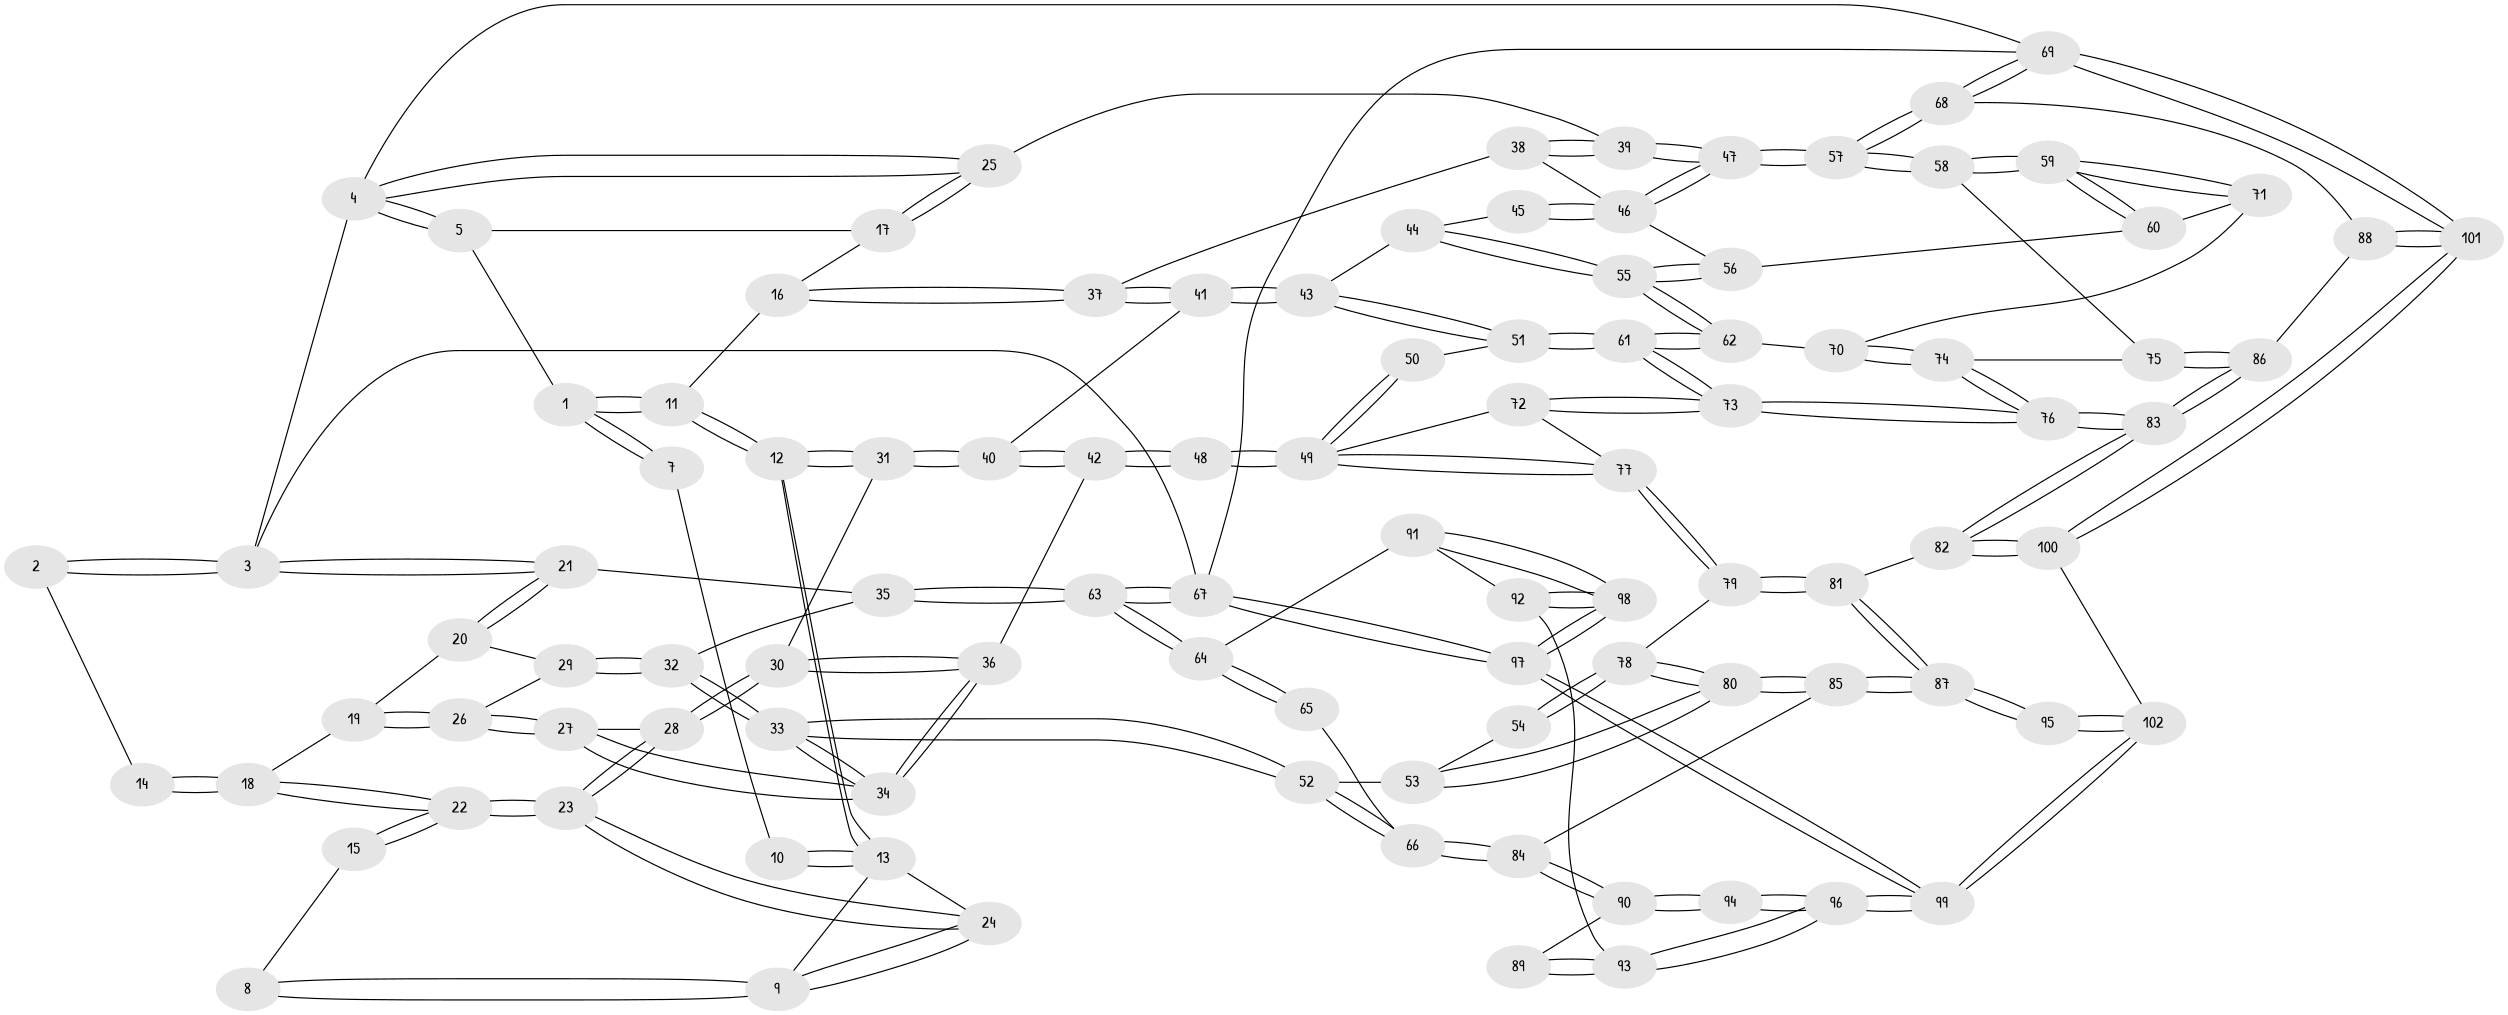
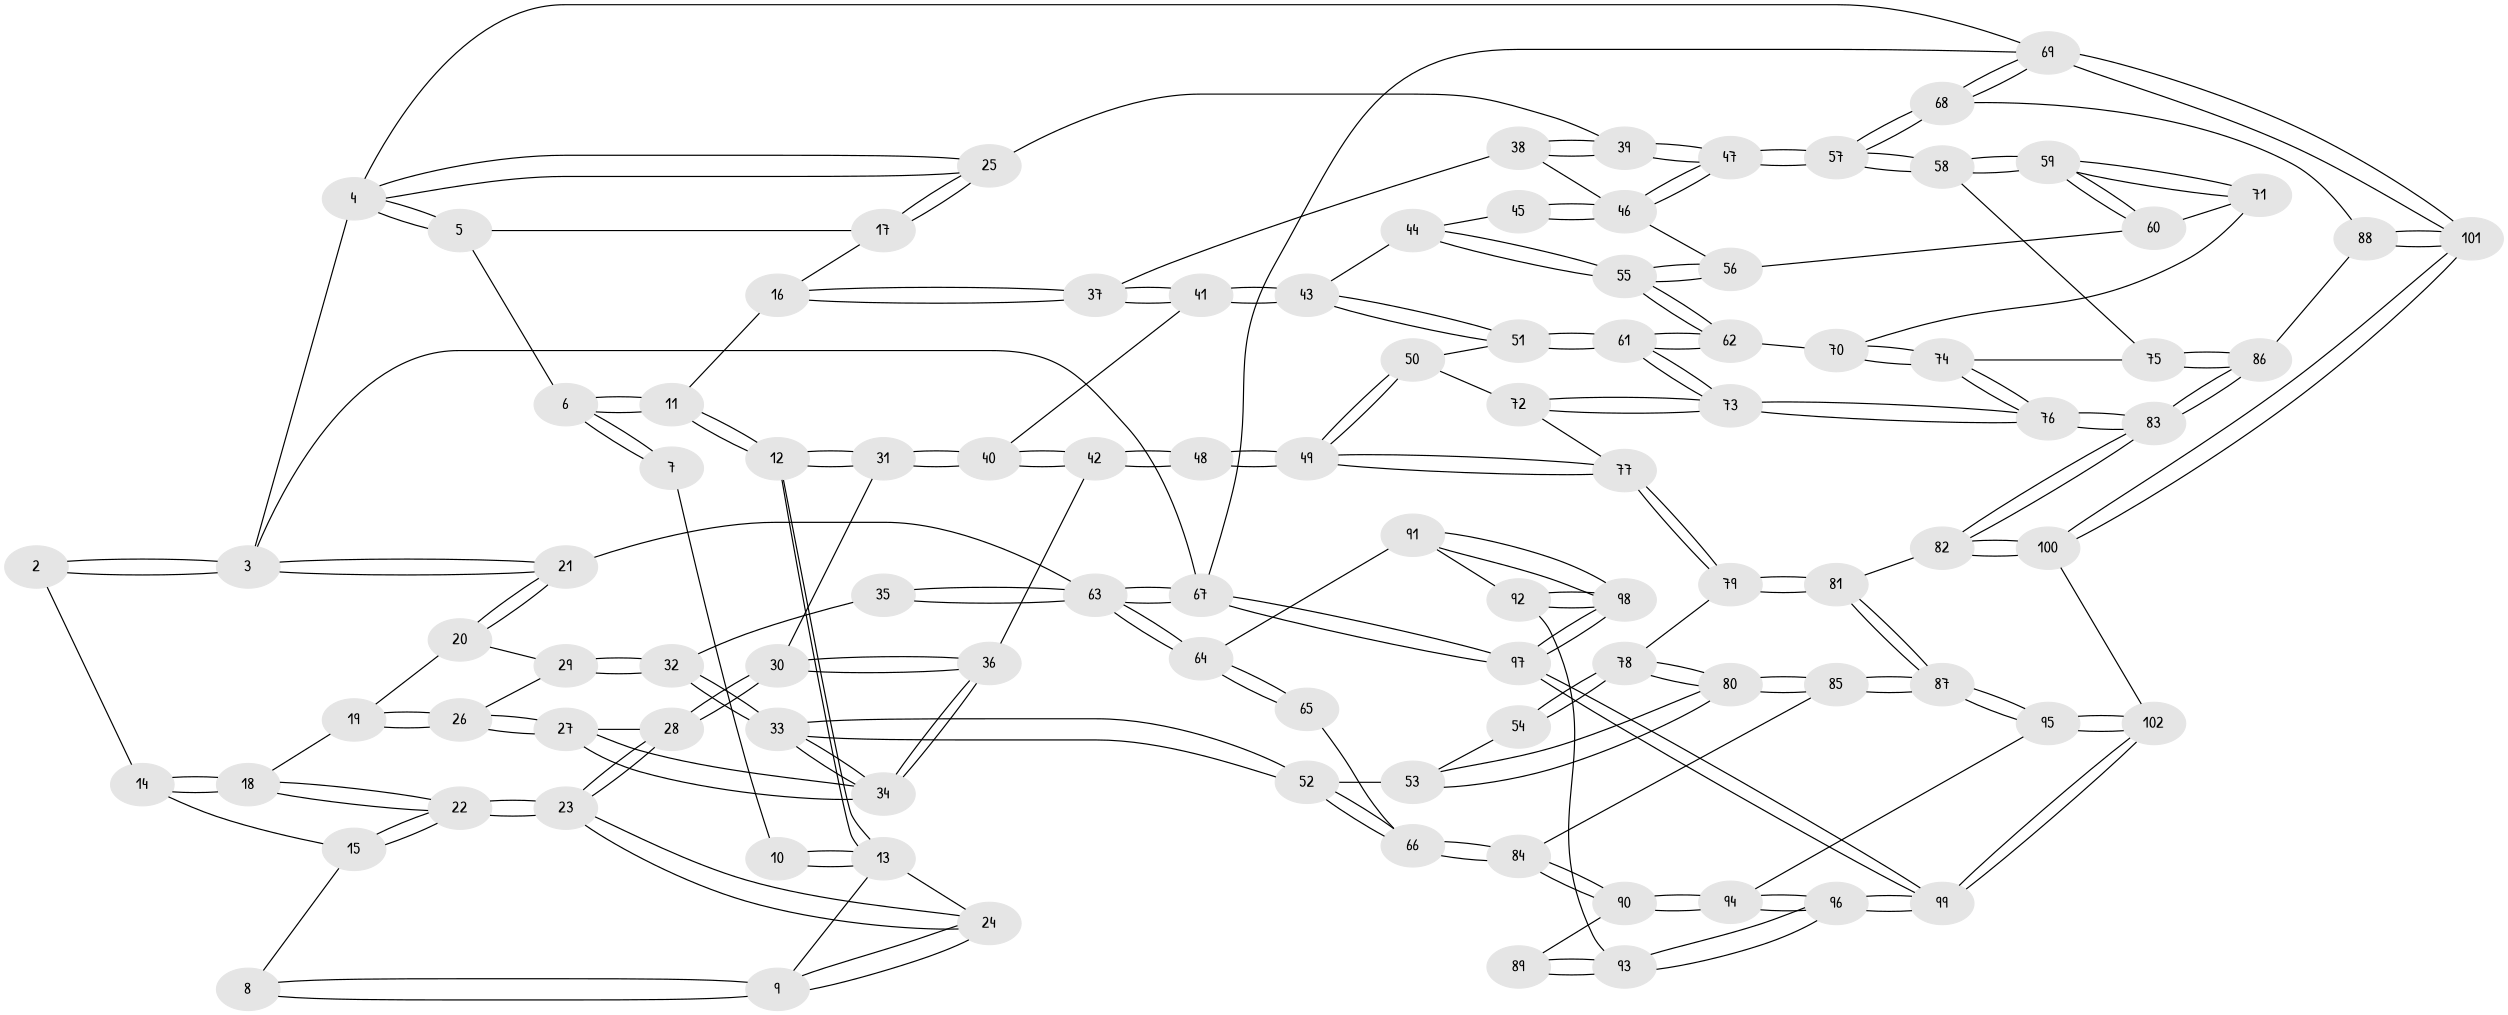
  graph {
    fontname="Patrick Hand"
    rankdir=LR
    node [color=gray90 fontname="Patrick Hand" style=filled]
    edge [fontname="Patrick Hand"]
    2
    3
    14
    8
    9
    15
    4
    21
    67
    18
    5
    25
    69
    35
    97
-   6 [label=1]
+   6
    17
    39
    101
    7
    11
    10
    12
    16
    13
    24
    22
    31
    37
    40
    19
    23
    38
    41
    20
    26
    29
    27
    32
    63
    28
    30
    47
    34
    36
    33
    42
    52
    53
    66
    64
    48
    46
    43
    45
    57
    44
    51
    49
    55
    61
    56
    62
    60
    58
    68
    50
    77
    54
    78
    72
    79
    73
    80
    84
    85
    70
    71
    59
    75
    88
    86
    76
    74
    65
    91
    92
    98
    89
    90
    93
    99
    83
    81
    82
    87
    100
    95
    102
    94
    96
    2 -- 3
    2 -- 3
    2 -- 14
    3 -- 4
    3 -- 21
    3 -- 21
    3 -- 67
+   14 -- 15
    14 -- 18
    14 -- 18
    8 -- 9
    8 -- 9
    8 -- 15
    9 -- 13
    9 -- 24
    9 -- 24
    15 -- 22
    15 -- 22
    4 -- 5
    4 -- 5
    4 -- 25
    4 -- 25
    4 -- 69
-   21 -- 35
+   21 -- 63
    67 -- 69
    67 -- 97
    67 -- 97
    18 -- 22
    18 -- 22
    18 -- 19
    5 -- 6
    5 -- 17
    25 -- 39
    69 -- 101
    69 -- 101
    35 -- 63
    35 -- 63
    97 -- 98
    97 -- 98
    97 -- 99
    97 -- 99
    6 -- 7
    6 -- 7
    6 -- 11
    6 -- 11
    17 -- 25
    17 -- 25
    39 -- 47
    39 -- 47
    7 -- 10
    11 -- 12
    11 -- 12
    11 -- 16
    10 -- 13
    10 -- 13
    12 -- 13
    12 -- 13
    12 -- 31
    12 -- 31
    16 -- 17
    16 -- 37
    16 -- 37
    13 -- 24
    22 -- 23
    22 -- 23
    31 -- 40
    31 -- 40
    37 -- 38
    37 -- 41
    37 -- 41
    40 -- 41
    40 -- 42
    40 -- 42
    19 -- 20
    19 -- 26
    19 -- 26
    23 -- 24
    23 -- 24
    23 -- 28
    23 -- 28
    38 -- 39
    38 -- 39
    38 -- 46
    41 -- 43
    41 -- 43
    20 -- 21
    20 -- 21
    20 -- 29
    26 -- 29
    26 -- 27
    26 -- 27
    29 -- 32
    29 -- 32
    27 -- 28
    27 -- 34
    27 -- 34
    32 -- 35
    32 -- 33
    32 -- 33
    63 -- 67
    63 -- 67
    63 -- 64
    63 -- 64
    28 -- 30
    28 -- 30
    30 -- 31
    30 -- 36
    30 -- 36
    47 -- 57
    47 -- 57
    34 -- 36
    34 -- 36
    36 -- 42
    33 -- 34
    33 -- 34
    33 -- 52
    33 -- 52
    42 -- 48
    42 -- 48
    52 -- 53
    52 -- 66
    52 -- 66
    53 -- 54
    53 -- 80
    53 -- 80
    66 -- 84
    66 -- 84
    64 -- 65
    64 -- 65
    64 -- 91
    48 -- 49
    48 -- 49
    46 -- 47
    46 -- 47
    46 -- 56
    43 -- 44
    43 -- 51
    43 -- 51
    45 -- 46
    45 -- 46
    57 -- 58
    57 -- 58
    57 -- 68
    57 -- 68
    44 -- 45
    44 -- 55
    44 -- 55
    51 -- 61
    51 -- 61
    49 -- 50
    49 -- 50
    49 -- 77
    49 -- 77
    55 -- 56
    55 -- 56
    55 -- 62
    55 -- 62
    61 -- 62
    61 -- 62
    61 -- 73
    61 -- 73
    56 -- 60
    62 -- 70
    60 -- 71
    58 -- 59
    58 -- 59
    58 -- 75
    68 -- 69
    68 -- 69
    68 -- 88
    50 -- 51
-   49 -- 72
+   50 -- 72
    77 -- 79
    77 -- 79
    54 -- 78
    54 -- 78
    78 -- 79
    78 -- 80
    78 -- 80
    72 -- 77
    72 -- 73
    72 -- 73
    79 -- 81
    79 -- 81
    73 -- 76
    73 -- 76
    80 -- 85
    80 -- 85
    84 -- 85
    84 -- 90
    84 -- 90
    85 -- 87
    85 -- 87
    70 -- 71
    70 -- 74
    70 -- 74
    59 -- 60
    59 -- 60
    59 -- 71
    59 -- 71
    75 -- 86
    75 -- 86
    88 -- 101
    88 -- 101
    86 -- 88
    76 -- 83
    76 -- 83
    74 -- 75
    74 -- 76
    74 -- 76
    65 -- 66
    91 -- 92
    91 -- 98
    91 -- 98
    92 -- 98
    92 -- 98
    92 -- 93
    89 -- 90
    89 -- 93
    89 -- 93
    90 -- 94
    90 -- 94
    93 -- 96
    93 -- 96
    99 -- 102
    99 -- 102
    83 -- 86
    83 -- 86
    81 -- 82
    81 -- 87
    81 -- 87
    82 -- 83
    82 -- 83
    82 -- 100
    82 -- 100
    87 -- 95
    87 -- 95
    100 -- 101
    100 -- 101
    100 -- 102
    95 -- 102
    95 -- 102
+   94 -- 95
    94 -- 96
    94 -- 96
    96 -- 99
    96 -- 99
  }
